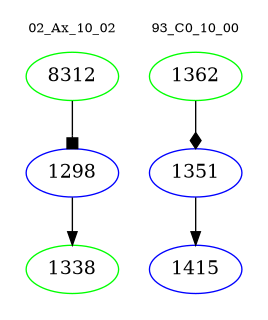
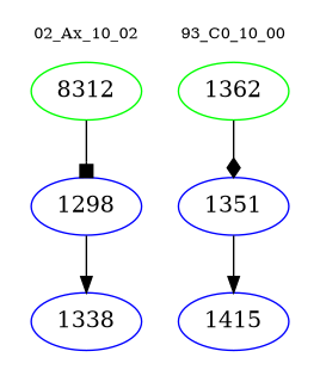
  digraph {
    node [color=blue]
    edge [arrowhead=normal color=black]
    n1 [color=green label=8312]
    n2 [label=1298]
-   n3 [color=green label=1338]
+   n3 [label=1338]
    n4 [color=green label=1362]
    n5 [label=1351]
    n6 [label=1415]
    subgraph cluster_1 {
      color=white
      fontsize=10
      label="02_Ax_10_02"
      n1
      n2
      n3
    }
    subgraph cluster_2 {
      color=white
      fontsize=10
      label="93_C0_10_00"
      n4
      n5
      n6
    }
    n1 -> n2 [arrowhead=box]
    n2 -> n3
    n4 -> n5 [arrowhead=diamond]
    n5 -> n6
  }
